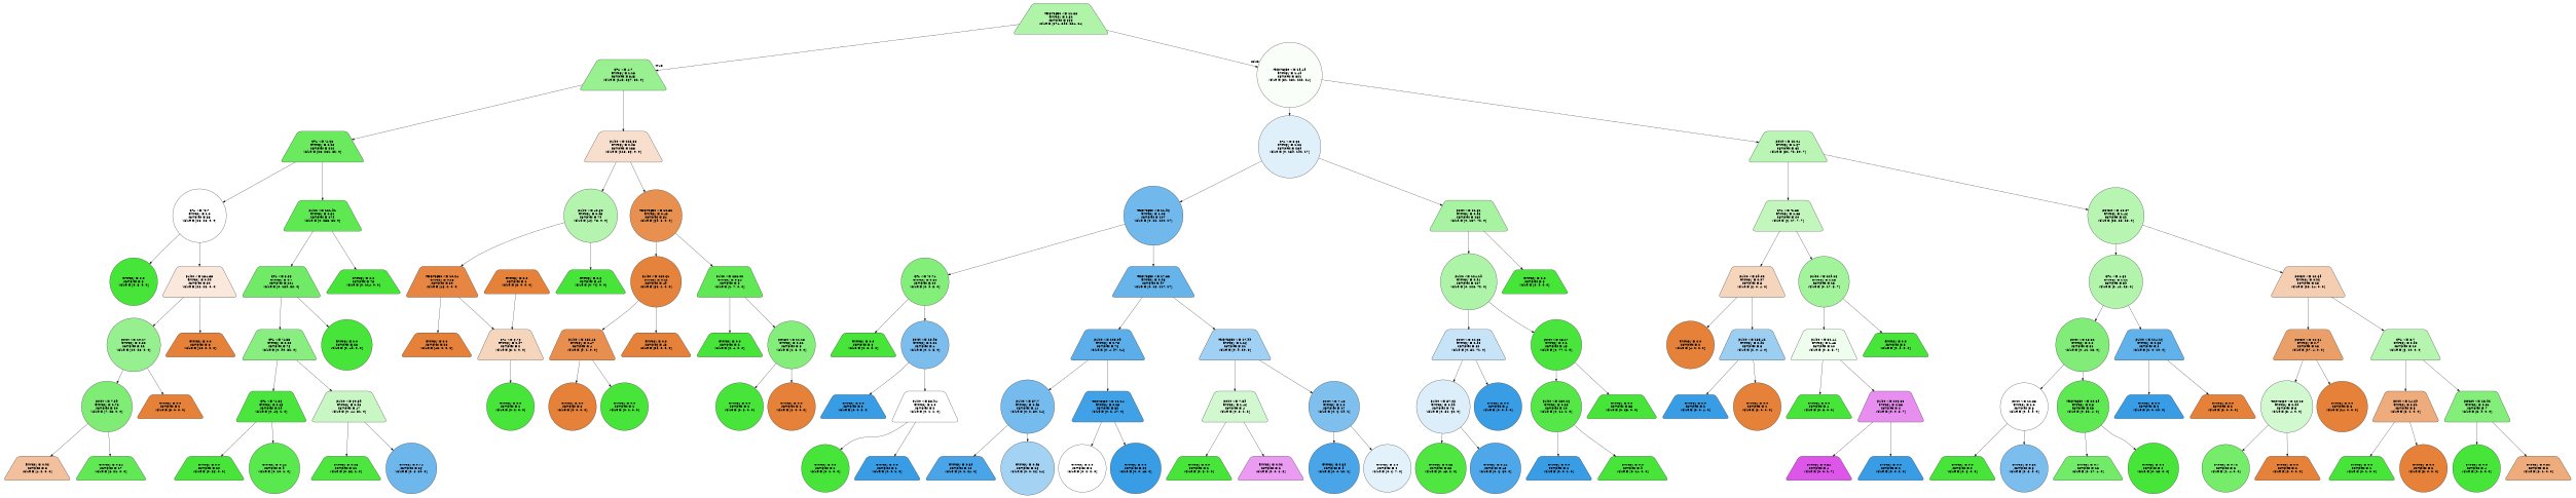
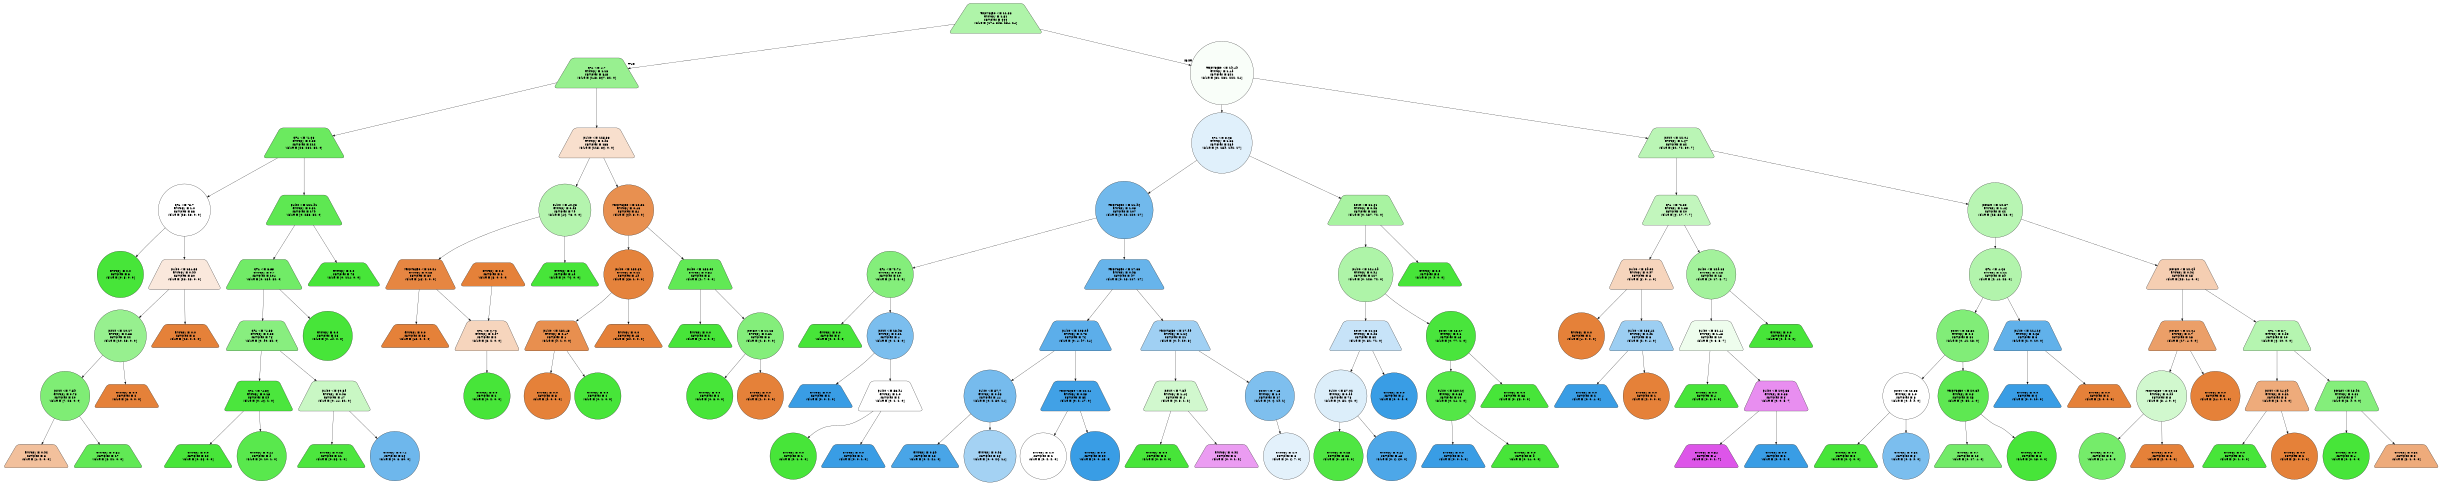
  digraph {
    node [color=black fillcolor="#47e539" fontname=helvetica shape=trapezium style="filled, rounded"]
    edge [fontname=helvetica]
    n1 [fillcolor="#aff4a9" label="respiração <= 11.38\nentropy = 1.51\nsamples = 666\nvalue = [174, 598, 254, 24]"]
    n2 [fillcolor="#98f090" label="qPA <= 4.7\nentropy = 1.13\nsamples = 345\nvalue = [143, 367, 32, 0]"]
    n3 [fillcolor="#f9fef9" label="respiração <= 19.49\nentropy = 1.49\nsamples = 321\nvalue = [31, 231, 222, 24]" shape=circle]
    n4 [fillcolor="#6bea5f" label="qPA <= -4.68\nentropy = 0.85\nsamples = 212\nvalue = [28, 281, 32, 0]"]
    n5 [fillcolor="#f8dfcd" label="pulso <= 125.38\nentropy = 0.98\nsamples = 133\nvalue = [115, 86, 0, 0]"]
    n6 [fillcolor="#e0f0fb" label="qPA <= 3.65\nentropy = 1.22\nsamples = 239\nvalue = [0, 159, 192, 17]" shape=circle]
    n7 [fillcolor="#baf5b5" label="pSist <= 12.04\nentropy = 1.67\nsamples = 82\nvalue = [31, 72, 30, 7]"]
    n8 [fillcolor="#ffffff" label="qPA <= -8.7\nentropy = 1.0\nsamples = 33\nvalue = [28, 28, 0, 0]" shape=circle]
    n9 [fillcolor="#5ee852" label="pulso <= 121.91\nentropy = 0.51\nsamples = 179\nvalue = [0, 253, 32, 0]"]
    n10 [fillcolor="#b4f4ae" label="pulso <= 40.63\nentropy = 0.95\nsamples = 79\nvalue = [46, 78, 0, 0]" shape=circle]
    n11 [fillcolor="#e89050" label="respiração <= 10.52\nentropy = 0.48\nsamples = 54\nvalue = [69, 8, 0, 0]" shape=circle]
    n12 [label="entropy = 0.0\nsamples = 3\nvalue = [0, 5, 0, 0]" shape=circle]
    n13 [fillcolor="#fae8dc" label="pulso <= 154.55\nentropy = 0.99\nsamples = 30\nvalue = [28, 23, 0, 0]"]
    n14 [fillcolor="#71eb67" label="qPA <= 3.55\nentropy = 0.7\nsamples = 104\nvalue = [0, 139, 32, 0]"]
    n15 [label="entropy = 0.0\nsamples = 75\nvalue = [0, 114, 0, 0]"]
    n16 [fillcolor="#97f08f" label="pSist <= 10.17\nentropy = 0.88\nsamples = 22\nvalue = [10, 23, 0, 0]" shape=circle]
    n17 [fillcolor="#e58139" label="entropy = 0.0\nsamples = 8\nvalue = [18, 0, 0, 0]"]
    n18 [fillcolor="#7fed75" label="pSist <= 7.59\nentropy = 0.78\nsamples = 20\nvalue = [7, 23, 0, 0]" shape=circle]
    n19 [fillcolor="#e58139" label="entropy = 0.0\nsamples = 2\nvalue = [3, 0, 0, 0]"]
    n20 [fillcolor="#f2c09c" label="entropy = 0.92\nsamples = 3\nvalue = [4, 2, 0, 0]"]
    n21 [fillcolor="#61e955" label="entropy = 0.54\nsamples = 17\nvalue = [3, 21, 0, 0]"]
    n22 [fillcolor="#88ee7f" label="qPA <= -4.33\nentropy = 0.83\nsamples = 76\nvalue = [0, 90, 32, 0]"]
    n23 [label="entropy = 0.0\nsamples = 28\nvalue = [0, 49, 0, 0]" shape=circle]
    n24 [fillcolor="#4be63d" label="qPA <= -4.36\nentropy = 0.15\nsamples = 29\nvalue = [0, 46, 1, 0]"]
    n25 [fillcolor="#c9f7c4" label="pulso <= 60.39\nentropy = 0.98\nsamples = 47\nvalue = [0, 44, 31, 0]"]
    n26 [label="entropy = 0.0\nsamples = 20\nvalue = [0, 36, 0, 0]"]
    n27 [fillcolor="#59e84d" label="entropy = 0.44\nsamples = 9\nvalue = [0, 10, 1, 0]" shape=circle]
    n28 [fillcolor="#4ce63e" label="entropy = 0.18\nsamples = 21\nvalue = [0, 36, 1, 0]"]
    n29 [fillcolor="#6eb7ec" label="entropy = 0.74\nsamples = 26\nvalue = [0, 8, 30, 0]" shape=circle]
    n30 [fillcolor="#e68642" label="respiração <= 10.24\nentropy = 0.25\nsamples = 30\nvalue = [46, 2, 0, 0]"]
    n31 [label="entropy = 0.0\nsamples = 49\nvalue = [0, 76, 0, 0]"]
    n32 [fillcolor="#e5833c" label="pulso <= 132.61\nentropy = 0.11\nsamples = 49\nvalue = [68, 1, 0, 0]" shape=circle]
    n33 [fillcolor="#61e955" label="pulso <= 158.02\nentropy = 0.54\nsamples = 5\nvalue = [1, 7, 0, 0]"]
    n34 [fillcolor="#e58139" label="entropy = 0.0\nsamples = 28\nvalue = [43, 0, 0, 0]"]
    n35 [fillcolor="#f6d5bd" label="qPA <= 6.72\nentropy = 0.97\nsamples = 2\nvalue = [3, 2, 0, 0]"]
    n36 [label="entropy = 0.0\nsamples = 1\nvalue = [0, 2, 0, 0]" shape=circle]
    n37 [fillcolor="#e58139" label="entropy = 0.0\nsamples = 1\nvalue = [3, 0, 0, 0]"]
    n38 [fillcolor="#e88f4f" label="pulso <= 131.48\nentropy = 0.47\nsamples = 4\nvalue = [9, 1, 0, 0]"]
    n39 [fillcolor="#e58139" label="entropy = 0.0\nsamples = 45\nvalue = [59, 0, 0, 0]"]
    n40 [label="entropy = 0.0\nsamples = 2\nvalue = [0, 4, 0, 0]"]
    n41 [fillcolor="#84ee7b" label="pDiast <= 11.13\nentropy = 0.81\nsamples = 3\nvalue = [1, 3, 0, 0]" shape=circle]
    n42 [fillcolor="#e58139" label="entropy = 0.0\nsamples = 3\nvalue = [9, 0, 0, 0]" shape=circle]
    n43 [label="entropy = 0.0\nsamples = 1\nvalue = [0, 1, 0, 0]" shape=circle]
    n44 [label="entropy = 0.0\nsamples = 2\nvalue = [0, 3, 0, 0]" shape=circle]
    n45 [fillcolor="#e58139" label="entropy = 0.0\nsamples = 1\nvalue = [1, 0, 0, 0]" shape=circle]
    n46 [fillcolor="#71b9ec" label="respiração <= 11.96\nentropy = 1.05\nsamples = 107\nvalue = [0, 22, 120, 17]" shape=circle]
    n47 [fillcolor="#a8f3a1" label="pSist <= 21.61\nentropy = 0.93\nsamples = 132\nvalue = [0, 137, 72, 0]"]
    n48 [fillcolor="#c2f6bd" label="qPA <= -2.85\nentropy = 1.85\nsamples = 20\nvalue = [6, 17, 7, 7]"]
    n49 [fillcolor="#b8f5b3" label="pDiast <= 10.37\nentropy = 1.46\nsamples = 62\nvalue = [25, 55, 23, 0]" shape=circle]
    n50 [fillcolor="#84ee7b" label="qPA <= -2.74\nentropy = 0.81\nsamples = 10\nvalue = [0, 9, 3, 0]" shape=circle]
    n51 [fillcolor="#67b4eb" label="respiração <= 17.83\nentropy = 0.93\nsamples = 97\nvalue = [0, 13, 117, 17]"]
    n52 [fillcolor="#aef4a8" label="pulso <= 124.19\nentropy = 0.94\nsamples = 127\nvalue = [0, 128, 72, 0]" shape=circle]
    n53 [label="entropy = 0.0\nsamples = 5\nvalue = [0, 9, 0, 0]"]
    n54 [label="entropy = 0.0\nsamples = 6\nvalue = [0, 8, 0, 0]"]
    n55 [fillcolor="#7bbeee" label="pSist <= 13.98\nentropy = 0.81\nsamples = 4\nvalue = [0, 1, 3, 0]" shape=circle]
    n56 [fillcolor="#5caeea" label="pulso <= 103.09\nentropy = 0.75\nsamples = 76\nvalue = [0, 4, 97, 14]"]
    n57 [fillcolor="#a0d0f3" label="respiração <= 17.99\nentropy = 1.26\nsamples = 21\nvalue = [0, 9, 20, 3]"]
    n58 [fillcolor="#399de5" label="entropy = 0.0\nsamples = 2\nvalue = [0, 0, 2, 0]"]
    n59 [fillcolor="#ffffff" label="pulso <= 58.94\nentropy = 1.0\nsamples = 2\nvalue = [0, 1, 1, 0]"]
    n60 [label="entropy = 0.0\nsamples = 1\nvalue = [0, 1, 0, 0]" shape=circle]
    n61 [fillcolor="#399de5" label="entropy = 0.0\nsamples = 1\nvalue = [0, 0, 1, 0]"]
    n62 [fillcolor="#76bbed" label="pulso <= 57.7\nentropy = 0.93\nsamples = 44\nvalue = [0, 2, 50, 14]" shape=circle]
    n63 [fillcolor="#41a1e6" label="respiração <= 12.14\nentropy = 0.25\nsamples = 32\nvalue = [0, 2, 47, 0]"]
    n64 [fillcolor="#d1f8ce" label="pSist <= 7.39\nentropy = 1.46\nsamples = 4\nvalue = [0, 3, 1, 2]"]
    n65 [fillcolor="#7ebfee" label="pSist <= 7.45\nentropy = 1.0\nsamples = 17\nvalue = [0, 6, 19, 1]" shape=circle]
    n66 [fillcolor="#49a5e7" label="entropy = 0.39\nsamples = 18\nvalue = [0, 2, 24, 0]"]
    n67 [fillcolor="#a4d2f3" label="entropy = 0.93\nsamples = 26\nvalue = [0, 0, 26, 14]" shape=circle]
    n68 [fillcolor="#ffffff" label="entropy = 1.0\nsamples = 2\nvalue = [0, 2, 2, 0]" shape=circle]
    n69 [fillcolor="#399de5" label="entropy = 0.0\nsamples = 30\nvalue = [0, 0, 45, 0]" shape=circle]
    n70 [label="entropy = 0.0\nsamples = 2\nvalue = [0, 3, 0, 0]"]
    n71 [fillcolor="#eb9cf2" label="entropy = 0.92\nsamples = 2\nvalue = [0, 0, 1, 2]"]
-   n72 [fillcolor="#49a5e7" label="entropy = 0.39\nsamples = 9\nvalue = [0, 0, 12, 1]" shape=circle]
    n73 [fillcolor="#e3f1fb" label="entropy = 1.0\nsamples = 8\nvalue = [0, 6, 7, 0]" shape=circle]
    n74 [fillcolor="#c7e3f8" label="pSist <= 21.23\nentropy = 0.98\nsamples = 82\nvalue = [0, 51, 71, 0]"]
    n75 [fillcolor="#49e53c" label="pSist <= 15.17\nentropy = 0.1\nsamples = 45\nvalue = [0, 77, 1, 0]" shape=circle]
    n76 [fillcolor="#dceefa" label="pulso <= 57.02\nentropy = 0.99\nsamples = 78\nvalue = [0, 51, 62, 0]" shape=circle]
    n77 [fillcolor="#399de5" label="entropy = 0.0\nsamples = 4\nvalue = [0, 0, 9, 0]" shape=circle]
    n78 [fillcolor="#54e747" label="pulso <= 130.16\nentropy = 0.35\nsamples = 10\nvalue = [0, 14, 1, 0]" shape=circle]
    n79 [label="entropy = 0.0\nsamples = 35\nvalue = [0, 63, 0, 0]"]
    n80 [fillcolor="#4fe642" label="entropy = 0.25\nsamples = 33\nvalue = [0, 45, 2, 0]" shape=circle]
    n81 [fillcolor="#4da7e8" label="entropy = 0.44\nsamples = 45\nvalue = [0, 6, 60, 0]" shape=circle]
    n82 [fillcolor="#399de5" label="entropy = 0.0\nsamples = 1\nvalue = [0, 0, 1, 0]"]
    n83 [label="entropy = 0.0\nsamples = 9\nvalue = [0, 14, 0, 0]"]
    n84 [fillcolor="#f6d5bd" label="pulso <= 39.02\nentropy = 0.97\nsamples = 5\nvalue = [6, 0, 4, 0]"]
    n85 [fillcolor="#a3f29c" label="pulso <= 129.13\nentropy = 1.28\nsamples = 15\nvalue = [0, 17, 3, 7]" shape=circle]
    n86 [fillcolor="#b2f4ac" label="qPA <= 4.68\nentropy = 1.11\nsamples = 39\nvalue = [2, 41, 23, 0]" shape=circle]
    n87 [fillcolor="#f5ceb2" label="pDiast <= 12.69\nentropy = 0.96\nsamples = 23\nvalue = [23, 14, 0, 0]"]
    n88 [fillcolor="#e58139" label="entropy = 0.0\nsamples = 2\nvalue = [4, 0, 0, 0]" shape=circle]
    n89 [fillcolor="#9ccef2" label="pulso <= 135.42\nentropy = 0.92\nsamples = 3\nvalue = [2, 0, 4, 0]"]
    n90 [fillcolor="#eefded" label="pulso <= 31.44\nentropy = 1.48\nsamples = 10\nvalue = [0, 8, 3, 7]"]
    n91 [label="entropy = 0.0\nsamples = 5\nvalue = [0, 9, 0, 0]"]
    n92 [fillcolor="#399de5" label="entropy = 0.0\nsamples = 2\nvalue = [0, 0, 4, 0]"]
    n93 [fillcolor="#e58139" label="entropy = 0.0\nsamples = 1\nvalue = [2, 0, 0, 0]" shape=circle]
    n94 [label="entropy = 0.0\nsamples = 4\nvalue = [0, 8, 0, 0]"]
    n95 [fillcolor="#e88ef0" label="pulso <= 106.88\nentropy = 0.88\nsamples = 6\nvalue = [0, 0, 3, 7]"]
    n96 [fillcolor="#dd55e9" label="entropy = 0.54\nsamples = 4\nvalue = [0, 0, 1, 7]"]
    n97 [fillcolor="#399de5" label="entropy = 0.0\nsamples = 2\nvalue = [0, 0, 2, 0]"]
    n98 [fillcolor="#81ed78" label="pSist <= 13.52\nentropy = 0.8\nsamples = 31\nvalue = [0, 41, 13, 0]" shape=circle]
    n99 [fillcolor="#61b1ea" label="pulso <= 114.16\nentropy = 0.65\nsamples = 8\nvalue = [2, 0, 10, 0]"]
    n100 [fillcolor="#eb9f68" label="pDiast <= 11.64\nentropy = 0.7\nsamples = 13\nvalue = [17, 4, 0, 0]"]
    n101 [fillcolor="#b5f5b0" label="qPA <= 8.7\nentropy = 0.95\nsamples = 10\nvalue = [6, 10, 0, 0]"]
    n102 [fillcolor="#ffffff" label="pSist <= 12.85\nentropy = 1.0\nsamples = 8\nvalue = [0, 9, 9, 0]" shape=circle]
    n103 [fillcolor="#5ee852" label="respiração <= 20.89\nentropy = 0.5\nsamples = 23\nvalue = [0, 32, 4, 0]" shape=circle]
    n104 [fillcolor="#399de5" label="entropy = 0.0\nsamples = 6\nvalue = [0, 0, 10, 0]"]
    n105 [fillcolor="#e58139" label="entropy = 0.0\nsamples = 2\nvalue = [2, 0, 0, 0]"]
    n106 [label="entropy = 0.0\nsamples = 3\nvalue = [0, 6, 0, 0]"]
    n107 [fillcolor="#7bbeee" label="entropy = 0.81\nsamples = 5\nvalue = [0, 3, 9, 0]" shape=circle]
    n108 [fillcolor="#72eb68" label="entropy = 0.7\nsamples = 15\nvalue = [0, 17, 4, 0]"]
    n109 [label="entropy = 0.0\nsamples = 8\nvalue = [0, 15, 0, 0]" shape=circle]
    n110 [fillcolor="#d1f8ce" label="respiração <= 20.13\nentropy = 0.99\nsamples = 5\nvalue = [3, 4, 0, 0]" shape=circle]
    n111 [fillcolor="#e58139" label="entropy = 0.0\nsamples = 8\nvalue = [14, 0, 0, 0]" shape=circle]
    n112 [fillcolor="#eeab7b" label="pSist <= 14.69\nentropy = 0.81\nsamples = 3\nvalue = [3, 1, 0, 0]"]
    n113 [fillcolor="#84ee7b" label="pDiast <= 13.92\nentropy = 0.81\nsamples = 7\nvalue = [3, 9, 0, 0]"]
    n114 [fillcolor="#75ec6a" label="entropy = 0.72\nsamples = 3\nvalue = [1, 4, 0, 0]" shape=circle]
    n115 [fillcolor="#e58139" label="entropy = 0.0\nsamples = 2\nvalue = [2, 0, 0, 0]"]
    n116 [label="entropy = 0.0\nsamples = 1\nvalue = [0, 1, 0, 0]"]
    n117 [fillcolor="#e58139" label="entropy = 0.0\nsamples = 2\nvalue = [3, 0, 0, 0]" shape=circle]
    n118 [label="entropy = 0.0\nsamples = 4\nvalue = [0, 8, 0, 0]" shape=circle]
    n119 [fillcolor="#eeab7b" label="entropy = 0.81\nsamples = 3\nvalue = [3, 1, 0, 0]"]
    n1 -> n2 [headlabel=True labelangle=45 labeldistance=2.5]
    n1 -> n3 [headlabel=False labelangle=-45 labeldistance=2.5]
    n2 -> n4
    n2 -> n5
    n3 -> n6
    n3 -> n7
    n4 -> n8
    n4 -> n9
    n5 -> n10
    n5 -> n11
    n6 -> n46
    n6 -> n47
    n7 -> n48
    n7 -> n49
    n8 -> n12
    n8 -> n13
    n9 -> n14
    n9 -> n15
    n10 -> n30
    n10 -> n31
    n11 -> n32
    n11 -> n33
    n13 -> n16
    n13 -> n17
    n14 -> n22
    n14 -> n23
    n16 -> n18
    n16 -> n19
    n18 -> n20
    n18 -> n21
    n22 -> n24
    n22 -> n25
    n24 -> n26
    n24 -> n27
    n25 -> n28
    n25 -> n29
    n30 -> n34
    n30 -> n35
    n32 -> n38
    n32 -> n39
    n33 -> n40
    n33 -> n41
    n35 -> n36
    n37 -> n35
    n38 -> n42
    n38 -> n43
    n41 -> n44
    n41 -> n45
    n46 -> n50
    n46 -> n51
    n47 -> n52
    n47 -> n53
    n48 -> n84
    n48 -> n85
    n49 -> n86
    n49 -> n87
    n50 -> n54
    n50 -> n55
    n51 -> n56
    n51 -> n57
    n52 -> n74
    n52 -> n75
    n55 -> n58
    n55 -> n59
    n56 -> n62
    n56 -> n63
    n57 -> n64
    n57 -> n65
    n59 -> n60
    n59 -> n61
    n62 -> n66
    n62 -> n67
    n63 -> n68
    n63 -> n69
    n64 -> n70
    n64 -> n71
-   n65 -> n72
    n65 -> n73
    n74 -> n76
    n74 -> n77
    n75 -> n78
    n75 -> n79
    n76 -> n80
    n76 -> n81
    n78 -> n82
    n78 -> n83
    n84 -> n88
    n84 -> n89
    n85 -> n90
    n85 -> n91
    n86 -> n98
    n86 -> n99
    n87 -> n100
    n87 -> n101
    n89 -> n92
    n89 -> n93
    n90 -> n94
    n90 -> n95
    n95 -> n96
    n95 -> n97
    n98 -> n102
    n98 -> n103
    n99 -> n104
    n99 -> n105
    n100 -> n110
    n100 -> n111
    n101 -> n112
    n101 -> n113
    n102 -> n106
    n102 -> n107
    n103 -> n108
    n103 -> n109
    n110 -> n114
    n110 -> n115
    n112 -> n116
    n112 -> n117
    n113 -> n118
    n113 -> n119
  }
